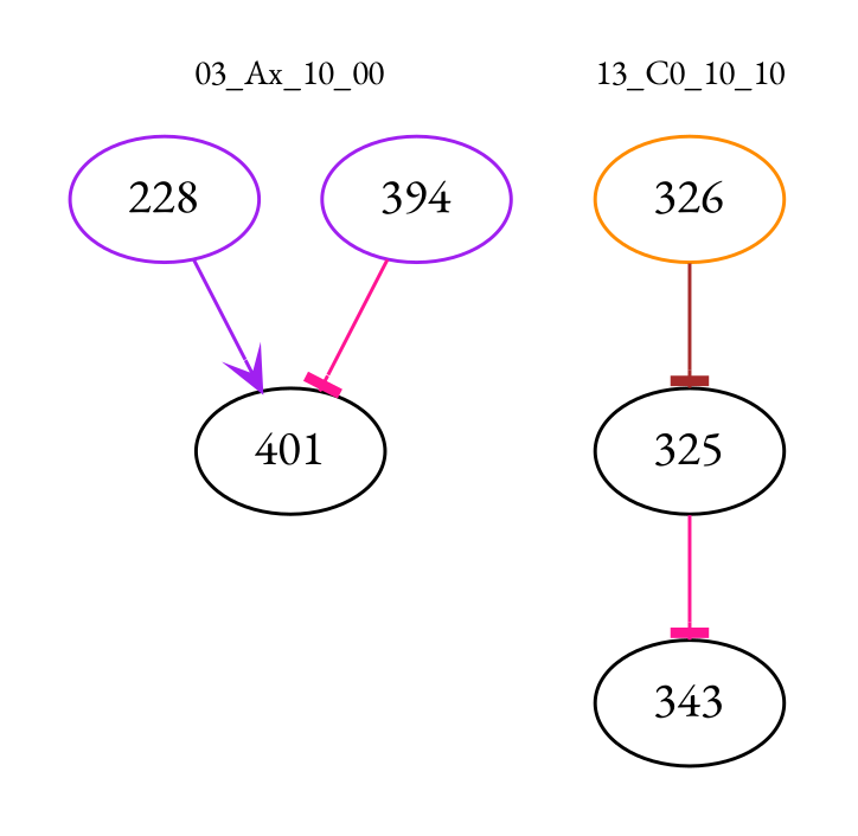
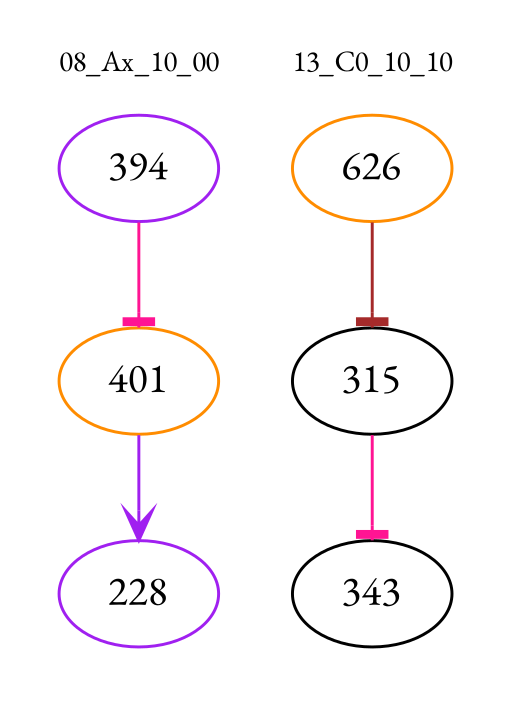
  digraph {
    fontname="EB Garamond"
    node [color=purple fontname="EB Garamond"]
    edge [arrowhead=tee color=deeppink fontname="EB Garamond"]
    n1 [label=394]
-   n2 [color=black label=401]
+   n2 [color=darkorange label=401]
    n3 [label=228]
-   n4 [color=darkorange label=326]
-   n5 [color=black label=325]
+   n4 [color=darkorange label=626]
+   n5 [color=black label=315]
    n6 [color=black label=343]
    subgraph cluster_1 {
      color=white
      fontsize=10
-     label="03_Ax_10_00"
+     label="08_Ax_10_00"
      n1
      n2
      n3
    }
    subgraph cluster_2 {
      color=white
      fontsize=10
      label="13_C0_10_10"
      n4
      n5
      n6
    }
    n1 -> n2
-   n3 -> n2 [arrowhead=vee color=purple]
+   n2 -> n3 [arrowhead=vee color=purple]
    n4 -> n5 [color=brown]
    n5 -> n6
  }
